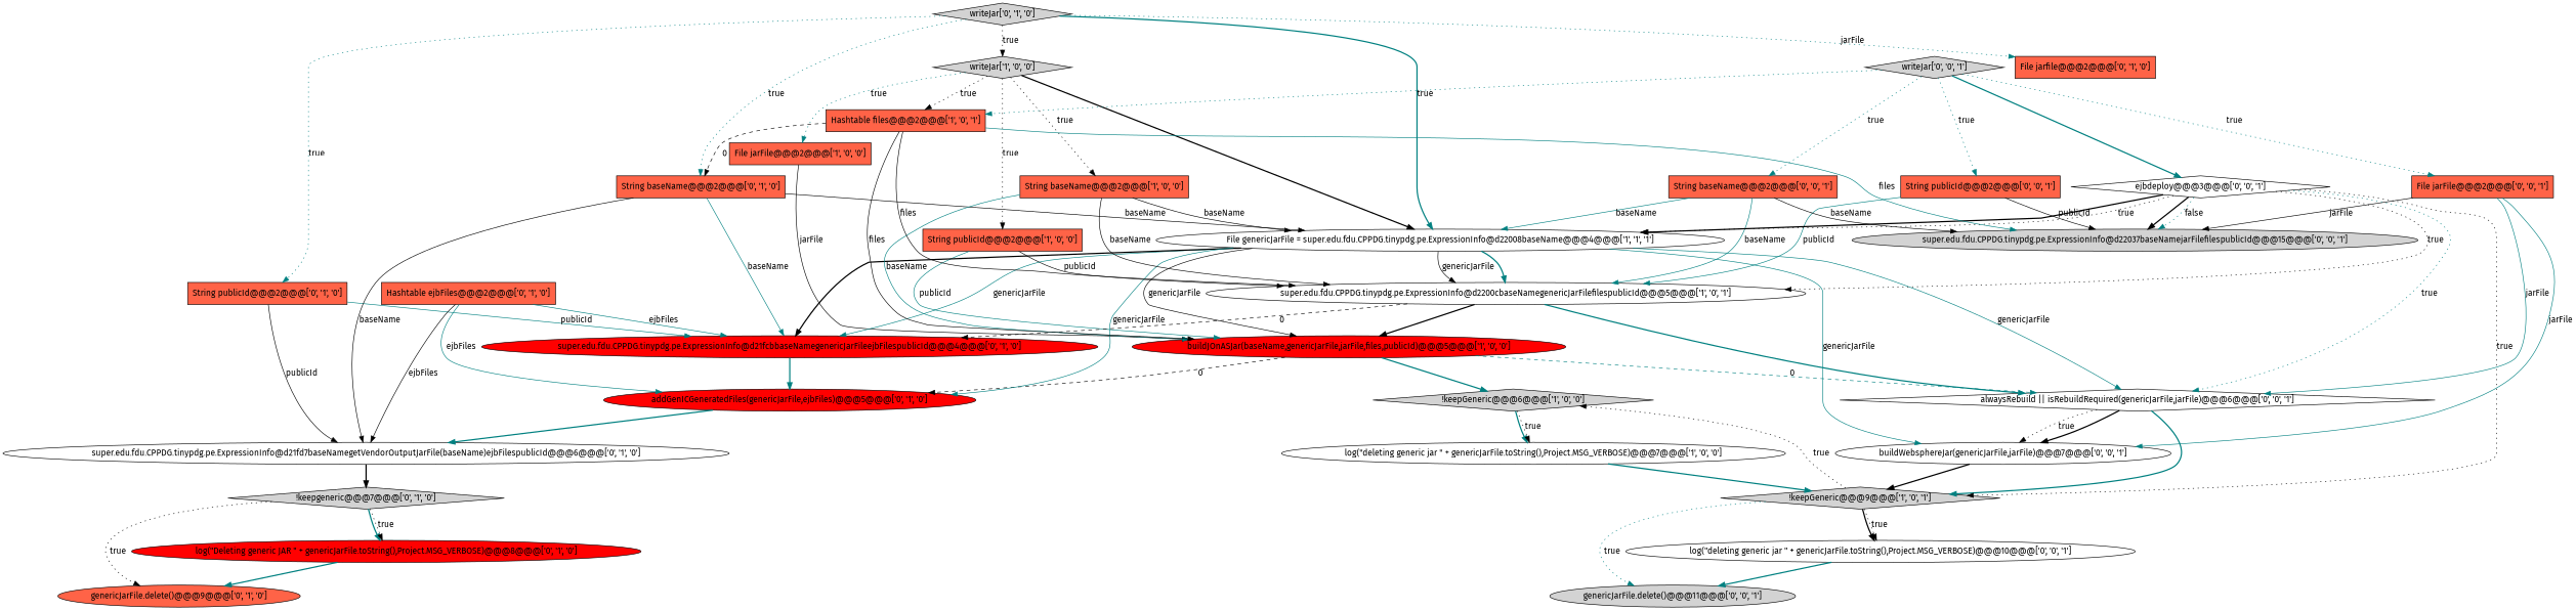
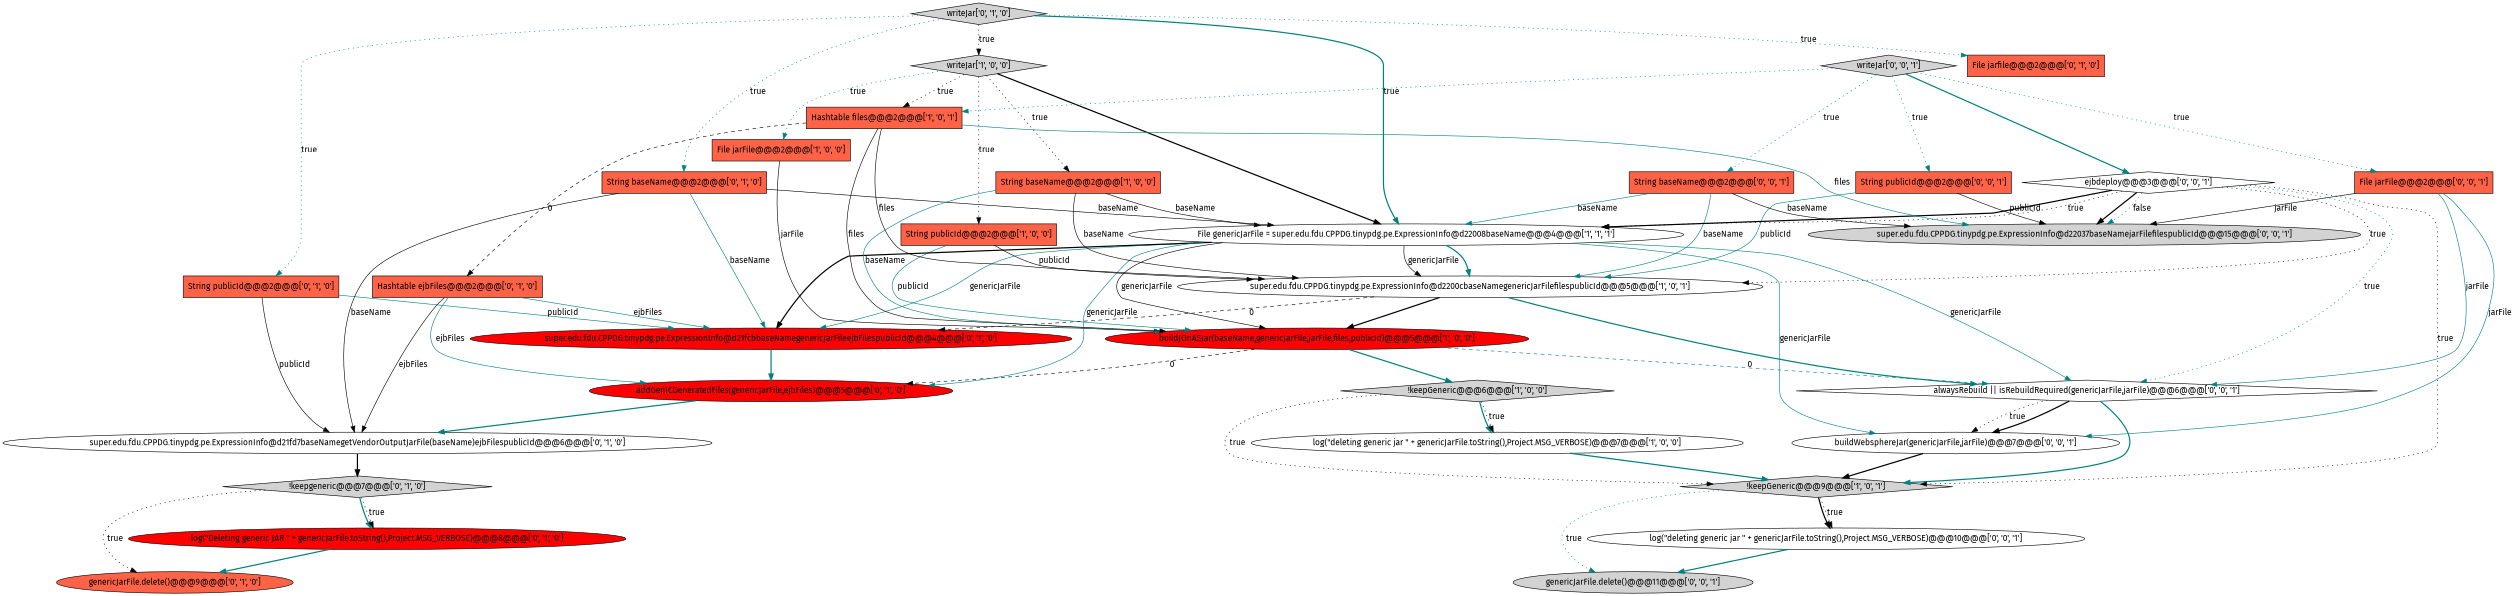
  digraph {
    fontname="Fira Sans"
    node [fillcolor=tomato fontname="Fira Sans" shape=ellipse style=filled]
    edge [color=teal fontname="Fira Sans" style=solid]
    n1 [fillcolor=white label="super.edu.fdu.CPPDG.tinypdg.pe.ExpressionInfo@d21fd7baseNamegetVendorOutputJarFile(baseName)ejbFilespublicId@@@6@@@['0', '1', '0']"]
    n2 [fillcolor=lightgray label="!keepgeneric@@@7@@@['0', '1', '0']" shape=diamond]
    n3 [label="genericJarFile.delete()@@@9@@@['0', '1', '0']"]
    n4 [fillcolor=red label="log(\"Deleting generic JAR \" + genericJarFile.toString(),Project.MSG_VERBOSE)@@@8@@@['0', '1', '0']"]
    n5 [fillcolor=lightgray label="genericJarFile.delete()@@@11@@@['0', '0', '1']"]
    n6 [fillcolor=lightgray label="!keepGeneric@@@6@@@['1', '0', '0']" shape=diamond]
    n7 [fillcolor=white label="log(\"deleting generic jar \" + genericJarFile.toString(),Project.MSG_VERBOSE)@@@7@@@['1', '0', '0']"]
    n8 [fillcolor=lightgray label="!keepGeneric@@@9@@@['1', '0', '1']" shape=diamond]
    n9 [fillcolor=white label="log(\"deleting generic jar \" + genericJarFile.toString(),Project.MSG_VERBOSE)@@@10@@@['0', '0', '1']"]
    n10 [label="String publicId@@@2@@@['0', '1', '0']" shape=box]
    n11 [fillcolor=red label="super.edu.fdu.CPPDG.tinypdg.pe.ExpressionInfo@d21fcbbaseNamegenericJarFileejbFilespublicId@@@4@@@['0', '1', '0']"]
    n12 [fillcolor=red label="addGenICGeneratedFiles(genericJarFile,ejbFiles)@@@5@@@['0', '1', '0']"]
    n13 [label="String publicId@@@2@@@['1', '0', '0']" shape=box]
    n14 [fillcolor=red label="buildJOnASJar(baseName,genericJarFile,jarFile,files,publicId)@@@5@@@['1', '0', '0']"]
    n15 [fillcolor=white label="super.edu.fdu.CPPDG.tinypdg.pe.ExpressionInfo@d2200cbaseNamegenericJarFilefilespublicId@@@5@@@['1', '0', '1']"]
    n16 [fillcolor=white label="alwaysRebuild || isRebuildRequired(genericJarFile,jarFile)@@@6@@@['0', '0', '1']" shape=diamond]
    n17 [fillcolor=white label="buildWebsphereJar(genericJarFile,jarFile)@@@7@@@['0', '0', '1']"]
    n18 [label="Hashtable ejbFiles@@@2@@@['0', '1', '0']" shape=box]
    n19 [fillcolor=lightgray label="super.edu.fdu.CPPDG.tinypdg.pe.ExpressionInfo@d22037baseNamejarFilefilespublicId@@@15@@@['0', '0', '1']"]
    n20 [label="File jarFile@@@2@@@['0', '0', '1']" shape=box]
    n21 [label="File jarFile@@@2@@@['1', '0', '0']" shape=box]
    n22 [label="String baseName@@@2@@@['0', '1', '0']" shape=box]
    n23 [fillcolor=white label="File genericJarFile = super.edu.fdu.CPPDG.tinypdg.pe.ExpressionInfo@d22008baseName@@@4@@@['1', '1', '1']"]
    n24 [label="String baseName@@@2@@@['1', '0', '0']" shape=box]
    n25 [label="String publicId@@@2@@@['0', '0', '1']" shape=box]
    n26 [fillcolor=lightgray label="writeJar['0', '1', '0']" shape=diamond]
    n27 [label="File jarfile@@@2@@@['0', '1', '0']" shape=box]
    n28 [fillcolor=lightgray label="writeJar['1', '0', '0']" shape=diamond]
    n29 [label="String baseName@@@2@@@['0', '0', '1']" shape=box]
    n30 [fillcolor=white label="ejbdeploy@@@3@@@['0', '0', '1']" shape=diamond]
    n31 [fillcolor=lightgray label="writeJar['0', '0', '1']" shape=diamond]
    n32 [label="Hashtable files@@@2@@@['1', '0', '1']" shape=box]
    n1 -> n2 [color=black style=bold]
    n2 -> n3 [color=black label=true style=dotted]
    n2 -> n4 [style=bold]
    n2 -> n4 [color=black label=true style=dotted]
    n4 -> n3 [style=bold]
    n6 -> n7 [style=bold]
    n6 -> n7 [color=black label=true style=dotted]
-   n8 -> n6 [color=black label=true style=dotted]
+   n6 -> n8 [color=black label=true style=dotted]
    n7 -> n8 [style=bold]
    n8 -> n5 [label=true style=dotted]
    n8 -> n9 [color=black style=bold]
    n8 -> n9 [color=black label=true style=dotted]
    n9 -> n5 [style=bold]
    n10 -> n1 [color=black label=publicId]
    n10 -> n11 [label=publicId]
    n11 -> n12 [style=bold]
    n12 -> n1 [style=bold]
    n13 -> n14 [label=publicId]
    n13 -> n15 [color=black label=publicId]
    n14 -> n6 [style=bold]
    n14 -> n12 [color=black label=0 style=dashed]
    n14 -> n16 [label=0 style=dashed]
    n15 -> n11 [color=black label=0 style=dashed]
    n15 -> n14 [color=black style=bold]
    n15 -> n16 [style=bold]
    n16 -> n8 [style=bold]
    n16 -> n17 [color=black label=true style=dotted]
    n16 -> n17 [color=black style=bold]
    n17 -> n8 [color=black style=bold]
    n18 -> n1 [color=black label=ejbFiles]
    n18 -> n11 [label=ejbFiles]
    n18 -> n12 [label=ejbFiles]
    n20 -> n16 [label=jarFile]
    n20 -> n17 [label=jarFile]
    n20 -> n19 [color=black label=jarFile]
    n21 -> n14 [color=black label=jarFile]
    n22 -> n1 [color=black label=baseName]
    n22 -> n11 [label=baseName]
    n22 -> n23 [color=black label=baseName]
    n23 -> n11 [label=genericJarFile]
    n23 -> n11 [color=black style=bold]
    n23 -> n12 [label=genericJarFile]
    n23 -> n14 [color=black label=genericJarFile]
    n23 -> n15 [style=bold]
    n23 -> n15 [color=black label=genericJarFile]
    n23 -> n16 [label=genericJarFile]
    n23 -> n17 [label=genericJarFile]
    n24 -> n14 [label=baseName]
    n24 -> n15 [color=black label=baseName]
    n24 -> n23 [color=black label=baseName]
    n25 -> n15 [label=publicId]
    n25 -> n19 [color=black label=publicId]
    n26 -> n10 [label=true style=dotted]
    n26 -> n22 [label=true style=dotted]
    n26 -> n23 [style=bold]
-   n26 -> n27 [label=jarFile style=dotted]
+   n26 -> n27 [label=true style=dotted]
    n26 -> n28 [color=black label=true style=dotted]
    n28 -> n13 [color=black label=true style=dotted]
    n28 -> n21 [label=true style=dotted]
    n28 -> n23 [color=black style=bold]
    n28 -> n24 [color=black label=true style=dotted]
    n28 -> n32 [color=black label=true style=dotted]
    n29 -> n15 [label=baseName]
    n29 -> n19 [color=black label=baseName]
    n29 -> n23 [label=baseName]
    n30 -> n8 [color=black label=true style=dotted]
    n30 -> n15 [color=black label=true style=dotted]
    n30 -> n16 [label=true style=dotted]
    n30 -> n19 [color=black style=bold]
    n30 -> n19 [label=false style=dotted]
    n30 -> n23 [color=black style=bold]
    n30 -> n23 [color=black label=true style=dotted]
    n31 -> n20 [label=true style=dotted]
    n31 -> n25 [label=true style=dotted]
    n31 -> n29 [label=true style=dotted]
    n31 -> n30 [style=bold]
    n31 -> n32 [label=true style=dotted]
    n32 -> n14 [color=black label=files]
    n32 -> n15 [color=black label=files]
-   n32 -> n22 [color=black label=0 style=dashed]
+   n32 -> n18 [color=black label=0 style=dashed]
    n32 -> n19 [label=files]
  }
